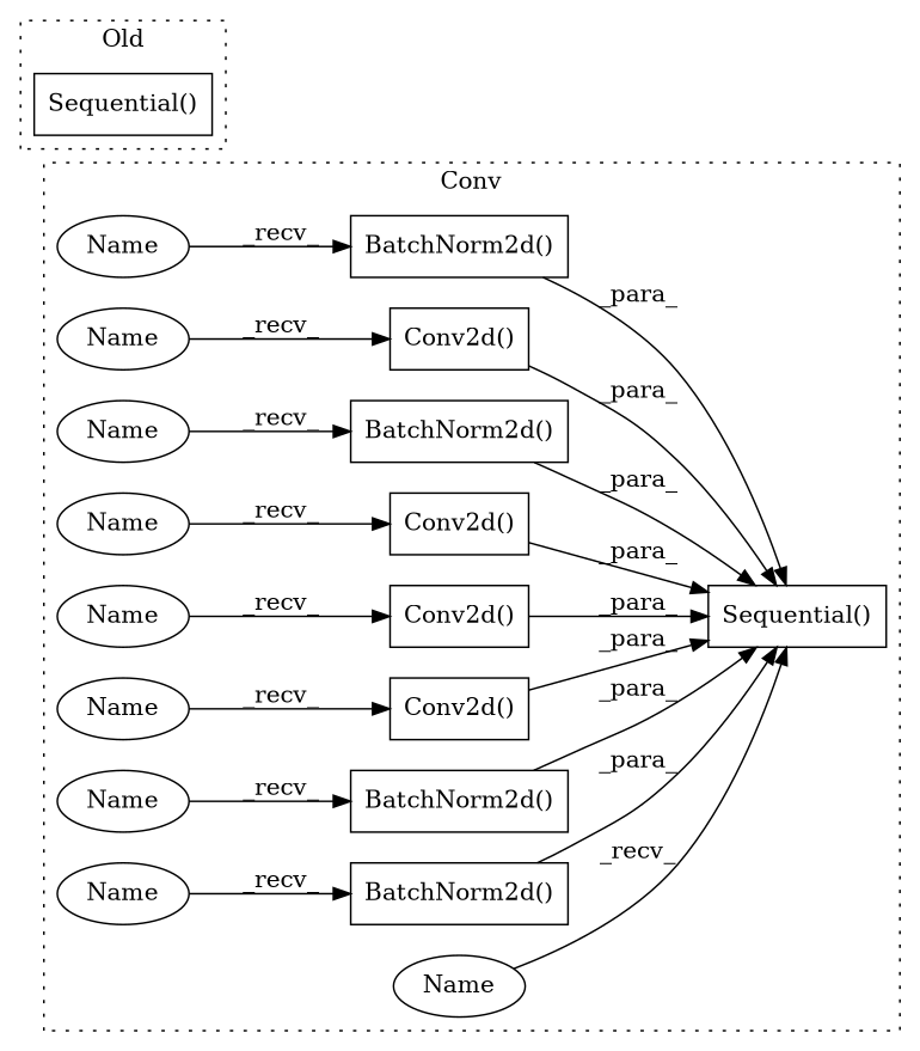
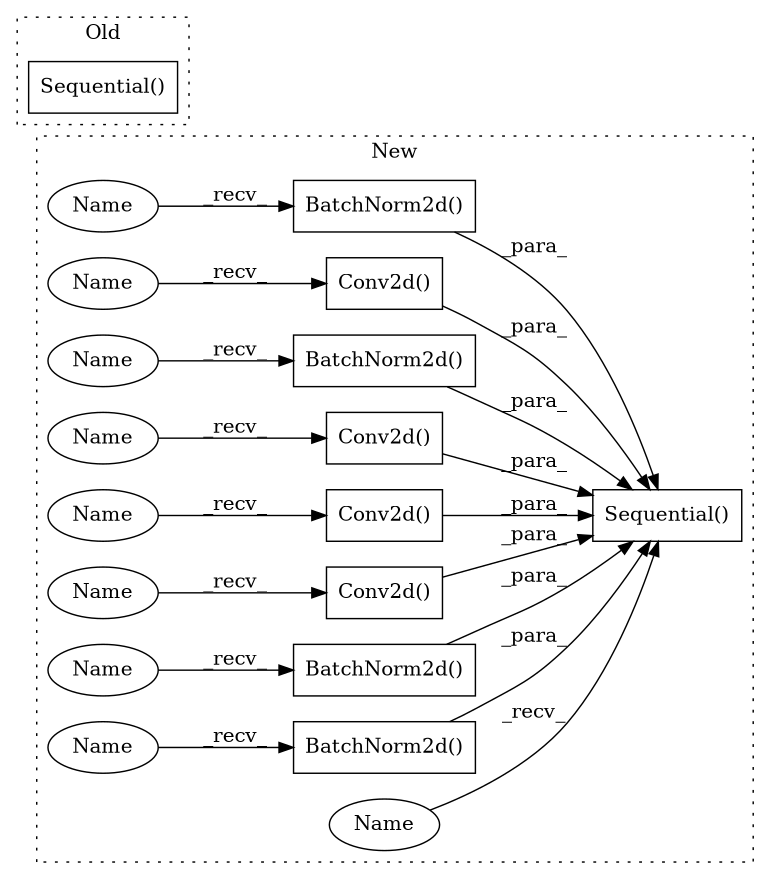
  digraph {
    rankdir=LR
    node [a=75 l=2 shape=box]
    n1 [l="15,1" label="BatchNorm2d()" s="1845,1863"]
    n2 [l="47,10" label="Sequential()" s="1019,2836"]
    n3 [l="10,49" label="Conv2d()" s="2133,2151"]
    n4 [l="15,1" label="BatchNorm2d()" s="1476,1494"]
    n5 [l="10,49" label="Conv2d()" s="1204,1220"]
    n6 [l="15,1" label="BatchNorm2d()" s="2214,2232"]
    n7 [l="10,49" label="Conv2d()" s="2676,2694"]
    n8 [l="15,1" label="BatchNorm2d()" s="2388,2406"]
    n9 [l="10,49" label="Conv2d()" s="2307,2325"]
    n10 [a=87 label=Name s=2388 shape=ellipse]
    n11 [a=87 label=Name s=2307 shape=ellipse]
    n12 [a=87 label=Name s=1845 shape=ellipse]
    n13 [a=87 label=Name s=1204 shape=ellipse]
    n14 [a=87 label=Name s=2133 shape=ellipse]
    n15 [a=87 label=Name s=2676 shape=ellipse]
    n16 [a=87 label=Name s=1476 shape=ellipse]
    n17 [a=87 label=Name s=2214 shape=ellipse]
    n18 [a=87 label=Name s=1019 shape=ellipse]
    n19 [l="14,6" label="Sequential()" s="6962,6977"]
    subgraph cluster_1 {
-     label=Conv
+     label=New
      style=dotted
      n1
      n2
      n3
      n4
      n5
      n6
      n7
      n8
      n9
      n10
      n11
      n12
      n13
      n14
      n15
      n16
      n17
      n18
    }
    subgraph cluster_2 {
      label=Old
      style=dotted
      n19
    }
    n1 -> n2 [label=_para_]
    n3 -> n2 [label=_para_]
    n4 -> n2 [label=_para_]
    n5 -> n2 [label=_para_]
    n6 -> n2 [label=_para_]
    n7 -> n2 [label=_para_]
    n8 -> n2 [label=_para_]
    n9 -> n2 [label=_para_]
    n10 -> n8 [label=_recv_]
    n11 -> n9 [label=_recv_]
    n12 -> n1 [label=_recv_]
    n13 -> n5 [label=_recv_]
    n14 -> n3 [label=_recv_]
    n15 -> n7 [label=_recv_]
    n16 -> n4 [label=_recv_]
    n17 -> n6 [label=_recv_]
    n18 -> n2 [label=_recv_]
  }
